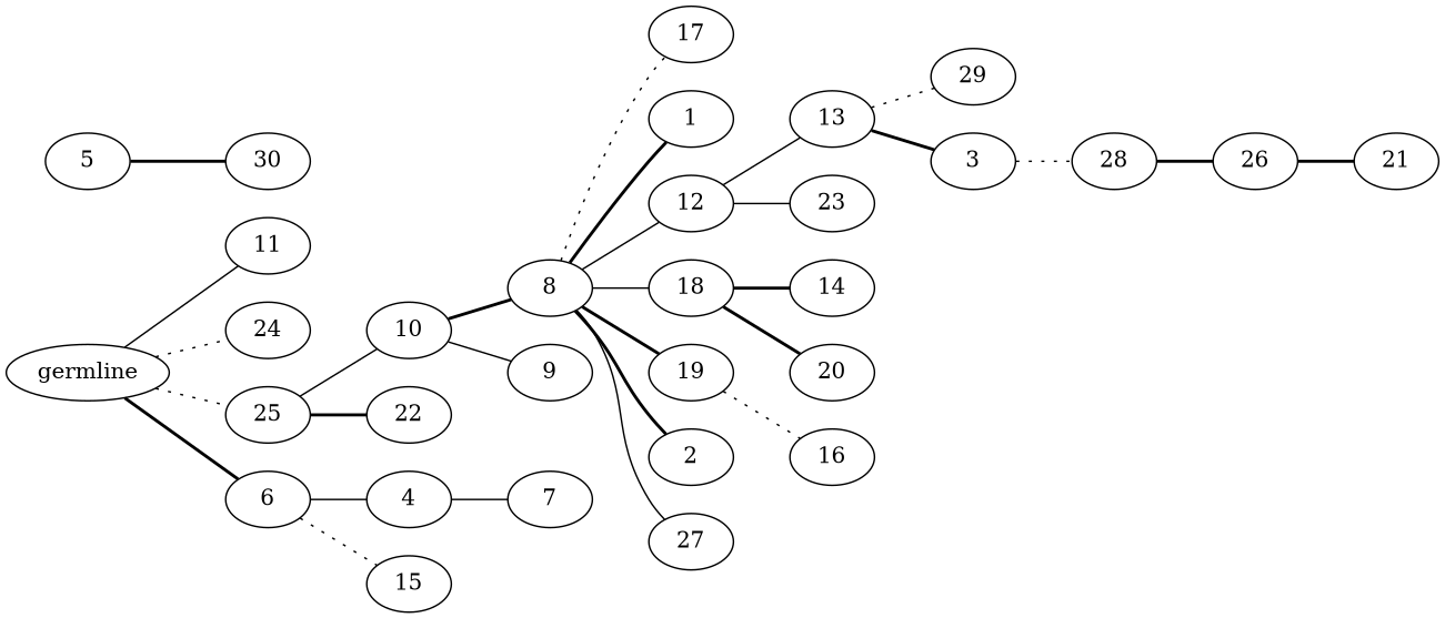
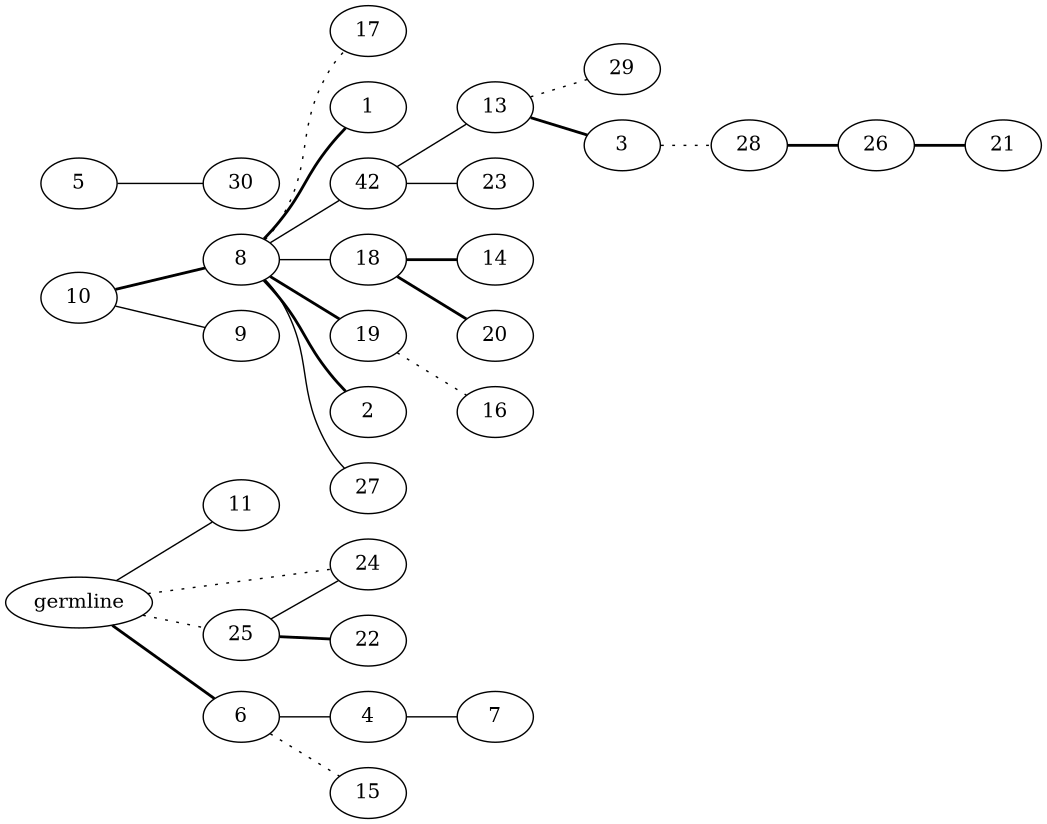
  graph {
    rankdir=LR
    edge [style=bold]
    n1 [label=germline]
    n2 [label=11]
    n3 [label=24]
    n4 [label=25]
    n5 [label=6]
    n6 [label=10]
    n7 [label=22]
    n8 [label=5]
    n9 [label=30]
    n10 [label=4]
    n11 [label=15]
    n12 [label=8]
    n13 [label=9]
    n14 [label=17]
    n15 [label=1]
-   n16 [label=12]
+   n16 [label=42]
    n17 [label=18]
    n18 [label=19]
    n19 [label=2]
    n20 [label=27]
    n21 [label=13]
    n22 [label=23]
    n23 [label=14]
    n24 [label=20]
    n25 [label=16]
    n26 [label=29]
    n27 [label=3]
    n28 [label=28]
    n29 [label=26]
    n30 [label=21]
    n31 [label=7]
    n1 -- n2 [style=solid]
    n1 -- n3 [style=dotted]
    n1 -- n4 [style=dotted]
    n1 -- n5
-   n4 -- n6 [style=solid]
+   n4 -- n3 [style=solid]
    n4 -- n7
    n5 -- n10 [style=solid]
    n5 -- n11 [style=dotted]
    n6 -- n12
    n6 -- n13 [style=solid]
-   n8 -- n9
+   n8 -- n9 [style=solid]
    n10 -- n31 [style=solid]
    n12 -- n14 [style=dotted]
    n12 -- n15
    n12 -- n16 [style=solid]
    n12 -- n17 [style=solid]
    n12 -- n18
    n12 -- n19
    n12 -- n20 [style=solid]
    n16 -- n21 [style=solid]
    n16 -- n22 [style=solid]
    n17 -- n23
    n17 -- n24
    n18 -- n25 [style=dotted]
    n21 -- n26 [style=dotted]
    n21 -- n27
    n27 -- n28 [style=dotted]
    n28 -- n29
    n29 -- n30
  }
